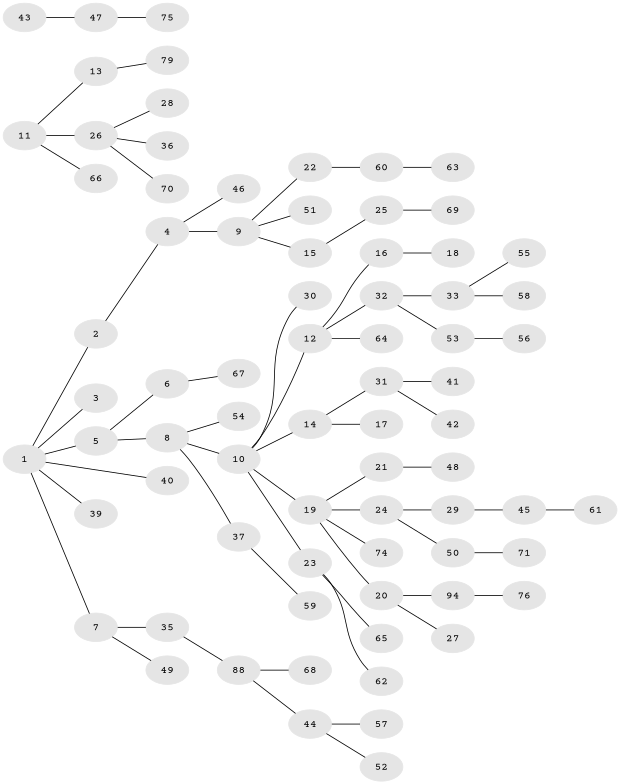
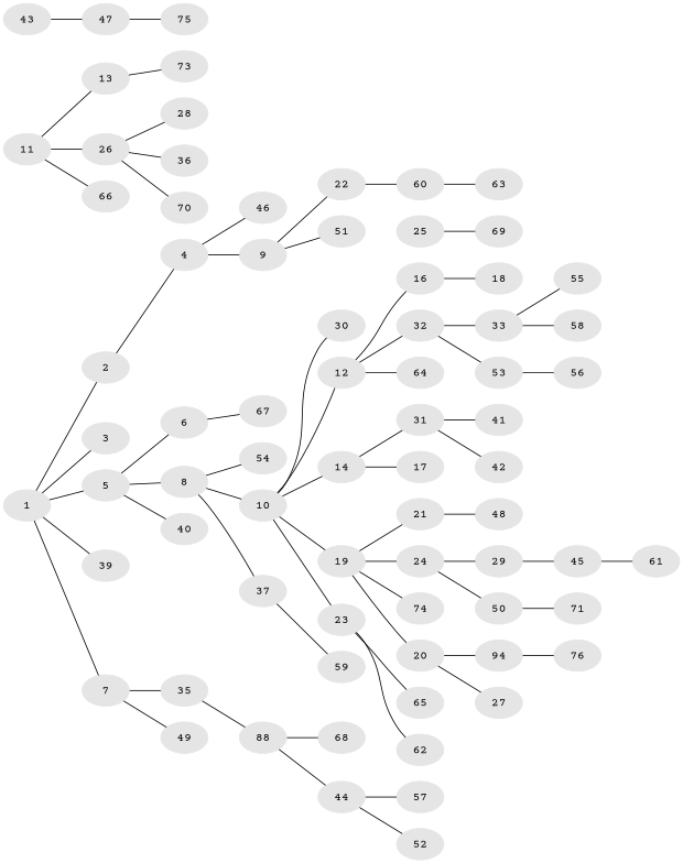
  graph {
    fontname="Courier Prime"
    rankdir=LR
    node [color=gray90 fontname="Courier Prime" style=filled]
    edge [fontname="Courier Prime"]
    1
    2
    3
    5
    7
    39
    4
    6
    8
    40
    35
    49
    9
    46
-   15
    22
    51
    67
    10
    37
    54
    11
    13
    26
    66
    n26 [label=88]
    43
    47
    12
    14
    19
    23
    30
    59
    25
    60
    16
    32
    64
    17
    31
    20
    21
    24
    74
    62
    65
-   73 [label=79]
+   73
    28
    36
    70
    18
    33
    53
    27
    n56 [label=94]
    41
    42
    69
    48
    29
    50
    76
    63
    45
    71
    61
    55
    58
    56
    44
    68
    52
    57
    75
    1 -- 2
    1 -- 3
    1 -- 5
    1 -- 7
    1 -- 39
    2 -- 4
    5 -- 6
    5 -- 8
-   1 -- 40
+   5 -- 40
    7 -- 35
    7 -- 49
    4 -- 9
    4 -- 46
    6 -- 67
    8 -- 10
    8 -- 37
    8 -- 54
    35 -- n26
-   9 -- 15
    9 -- 22
    9 -- 51
-   15 -- 25
    22 -- 60
    10 -- 12
    10 -- 14
    10 -- 19
    10 -- 23
    10 -- 30
    37 -- 59
    11 -- 13
    11 -- 26
    11 -- 66
    13 -- 73
    26 -- 28
    26 -- 36
    26 -- 70
    n26 -- 44
    n26 -- 68
    43 -- 47
    47 -- 75
    12 -- 16
    12 -- 32
    12 -- 64
    14 -- 17
    14 -- 31
    19 -- 20
    19 -- 21
    19 -- 24
    19 -- 74
    23 -- 62
    23 -- 65
    25 -- 69
    60 -- 63
    16 -- 18
    32 -- 33
    32 -- 53
    31 -- 41
    31 -- 42
    20 -- 27
    20 -- n56
    21 -- 48
    24 -- 29
    24 -- 50
    33 -- 55
    33 -- 58
    53 -- 56
    n56 -- 76
    29 -- 45
    50 -- 71
    45 -- 61
    44 -- 52
    44 -- 57
  }
